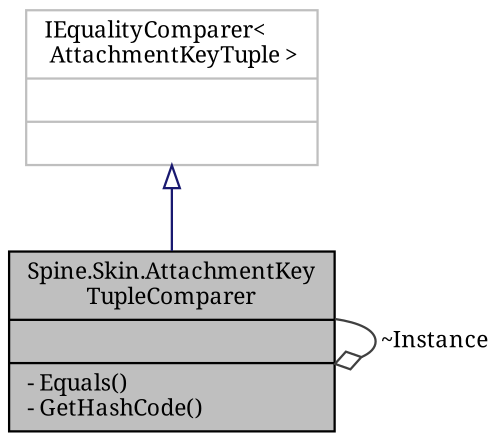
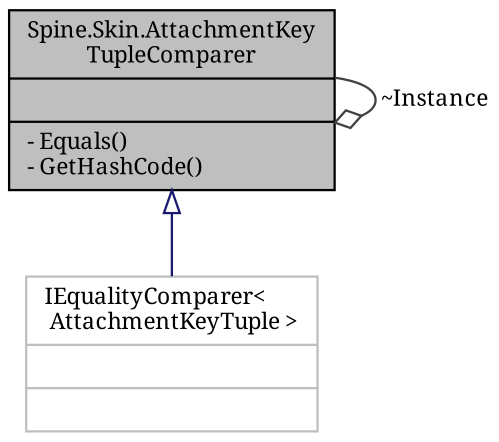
  digraph {
    fontname="Noto Serif"
    node [fontname="Noto Serif" fontsize=10 shape=record style=filled]
    edge [fontname="Noto Serif" fontsize=10 labelfontname=Helvetica labelfontsize=10 style=solid]
    n1 [color=black fillcolor=grey75 fontcolor=black height=0.2 label="{Spine.Skin.AttachmentKey\lTupleComparer\n||- Equals()\l- GetHashCode()\l}" width=0.4]
    n2 [color=grey75 fillcolor=white height=0.2 label="{IEqualityComparer\<\l AttachmentKeyTuple \>\n||}" width=0.4]
    n1 -> n1 [arrowhead=odiamond color=grey25 label=" ~Instance"]
-   n2 -> n1 [arrowtail=onormal color=midnightblue dir=back]
+   n1 -> n2 [arrowtail=onormal color=midnightblue dir=back]
  }
